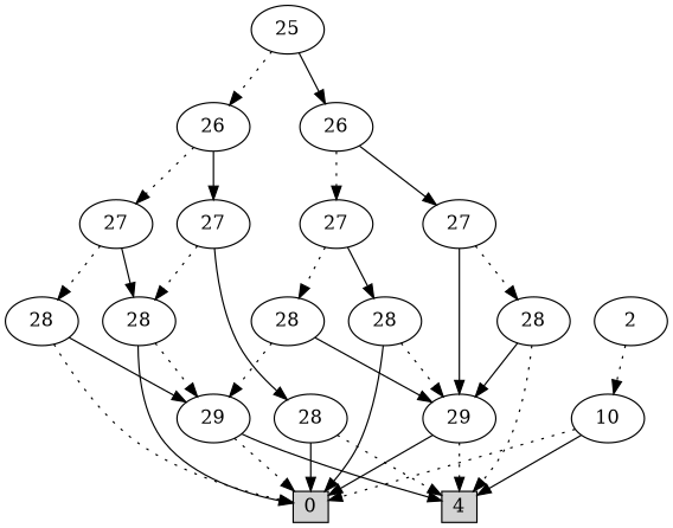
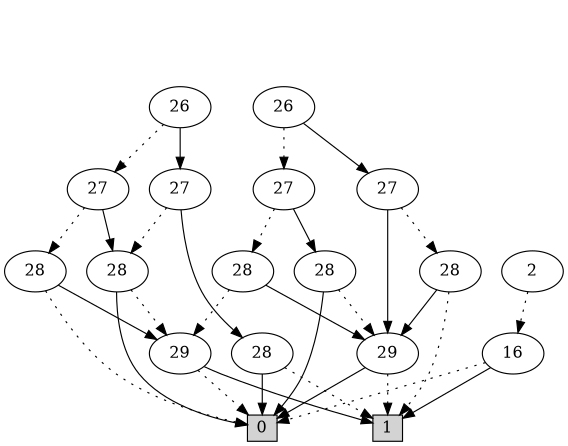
  digraph {
    edge [style=dotted]
    n1 [height=0.3 label=0 shape=box style=filled width=0.3]
-   n2 [height=0.3 label=4 shape=box style=filled width=0.3]
+   n2 [height=0.3 label=1 shape=box style=filled width=0.3]
    n3 [label=2]
-   n4 [label=10]
-   n5 [label=25]
+   n4 [label=16]
    n6 [label=26]
    n7 [label=26]
    n8 [label=27]
    n9 [label=27]
    n10 [label=27]
    n11 [label=27]
    n12 [label=28]
    n13 [label=28]
    n14 [label=28]
    n15 [label=28]
    n16 [label=28]
    n17 [label=29]
    n18 [label=28]
    n19 [label=29]
    n3 -> n4
    n4 -> n1
    n4 -> n2 [style=filled]
-   n5 -> n6
-   n5 -> n7 [style=filled]
    n6 -> n8
    n6 -> n9 [style=filled]
    n7 -> n10
    n7 -> n11 [style=filled]
    n8 -> n12
    n8 -> n13 [style=filled]
    n9 -> n13
    n9 -> n14 [style=filled]
    n10 -> n15
    n10 -> n16 [style=filled]
    n11 -> n17 [style=filled]
    n11 -> n18
    n12 -> n1
    n12 -> n19 [style=filled]
    n13 -> n1 [style=filled]
    n13 -> n19
    n14 -> n1 [style=filled]
    n14 -> n2
    n15 -> n17 [style=filled]
    n15 -> n19
    n16 -> n1 [style=filled]
    n16 -> n17
    n17 -> n1 [style=filled]
    n17 -> n2
    n18 -> n2
    n18 -> n17 [style=filled]
    n19 -> n1
    n19 -> n2 [style=filled]
  }
